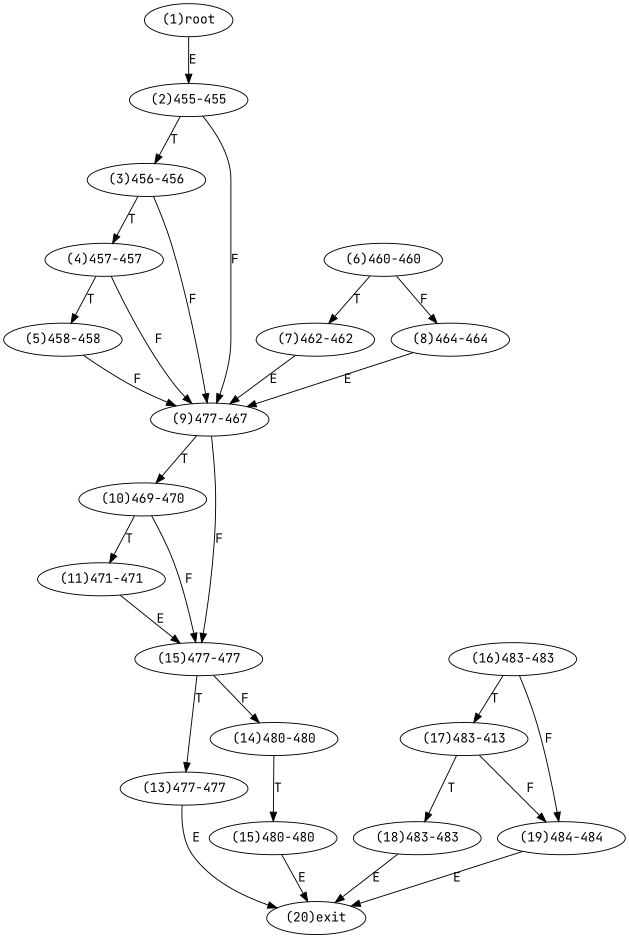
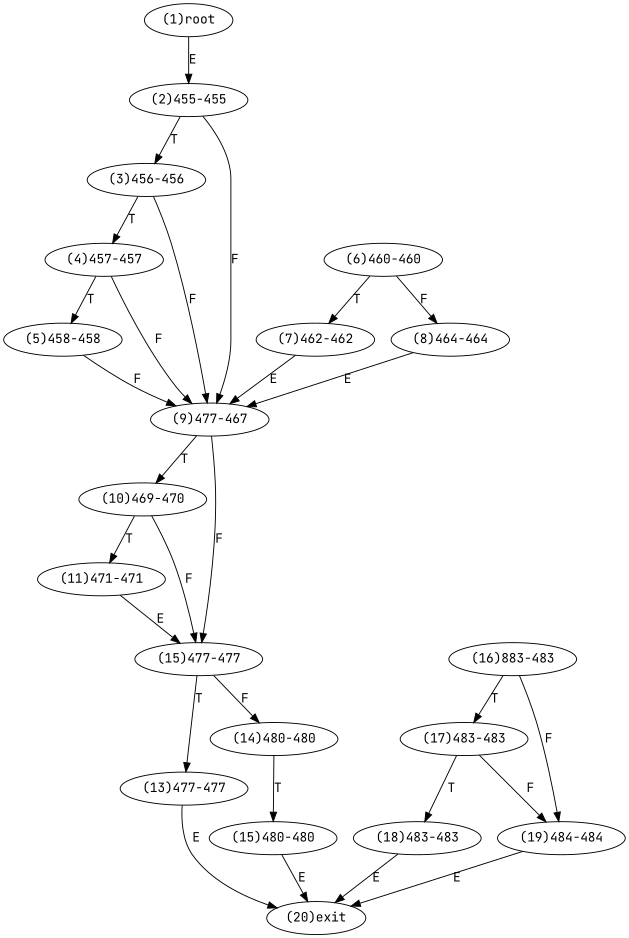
  digraph {
    fontname="JetBrains Mono"
    node [fontname="JetBrains Mono"]
    edge [fontname="JetBrains Mono"]
    n1 [label="(1)root"]
    n2 [label="(2)455-455"]
    n3 [label="(3)456-456"]
    n4 [label="(9)477-467"]
    n5 [label="(4)457-457"]
    n6 [label="(10)469-470"]
    n7 [label="(15)477-477"]
    n8 [label="(5)458-458"]
    n9 [label="(6)460-460"]
    n10 [label="(7)462-462"]
    n11 [label="(8)464-464"]
    n12 [label="(11)471-471"]
    n13 [label="(13)477-477"]
    n14 [label="(14)480-480"]
    n15 [label="(20)exit"]
    n16 [label="(15)480-480"]
-   n17 [label="(16)483-483"]
-   n18 [label="(17)483-413"]
+   n17 [label="(16)883-483"]
+   n18 [label="(17)483-483"]
    n19 [label="(19)484-484"]
    n20 [label="(18)483-483"]
    n1 -> n2 [label=E]
    n2 -> n3 [label=T]
    n2 -> n4 [label=F]
    n3 -> n4 [label=F]
    n3 -> n5 [label=T]
    n4 -> n6 [label=T]
    n4 -> n7 [label=F]
    n5 -> n4 [label=F]
    n5 -> n8 [label=T]
    n6 -> n7 [label=F]
    n6 -> n12 [label=T]
    n7 -> n13 [label=T]
    n7 -> n14 [label=F]
    n8 -> n4 [label=F]
    n9 -> n10 [label=T]
    n9 -> n11 [label=F]
    n10 -> n4 [label=E]
    n11 -> n4 [label=E]
    n12 -> n7 [label=E]
    n13 -> n15 [label=E]
    n14 -> n16 [label=T]
    n16 -> n15 [label=E]
    n17 -> n18 [label=T]
    n17 -> n19 [label=F]
    n18 -> n19 [label=F]
    n18 -> n20 [label=T]
    n19 -> n15 [label=E]
    n20 -> n15 [label=E]
  }
